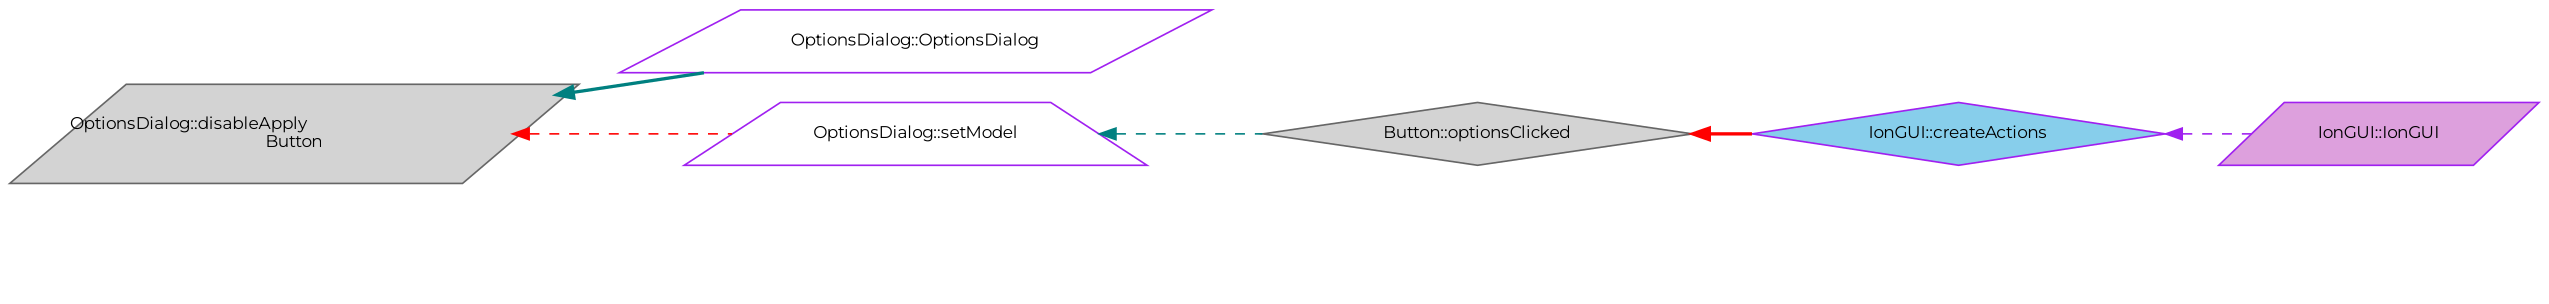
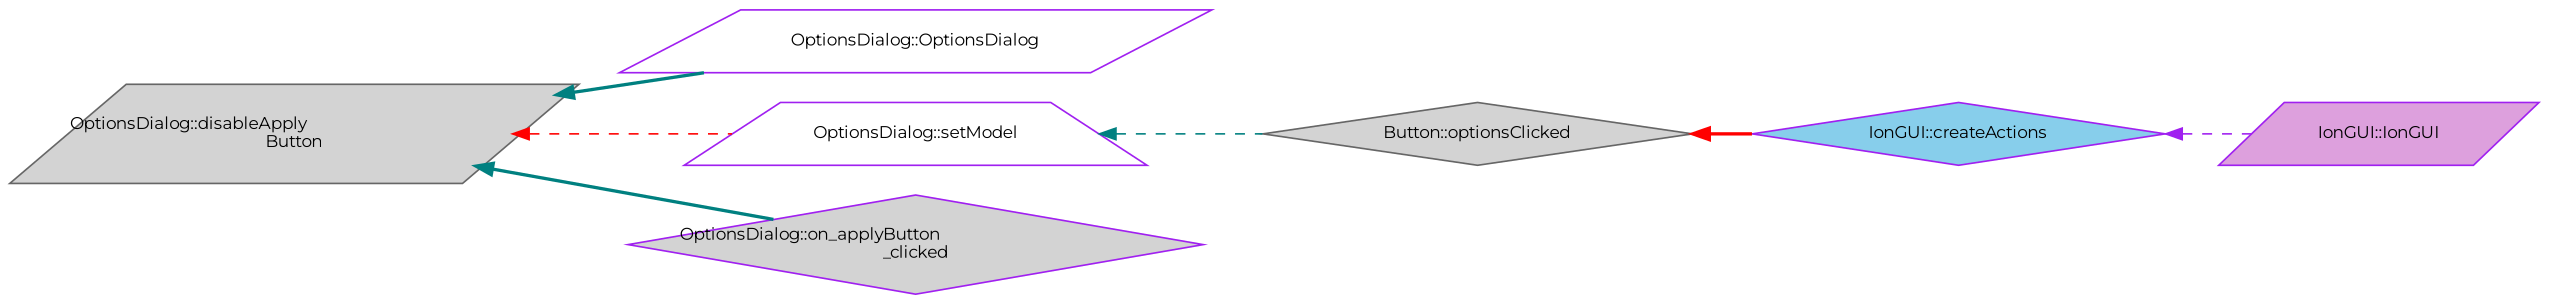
  digraph {
    fontname=Montserrat
    rankdir=LR
    node [color=purple fillcolor=lightgrey fontname=Montserrat fontsize=10 shape=parallelogram style=filled]
    edge [color=teal dir=back fontname=Montserrat fontsize=10 labelfontname=Helvetica labelfontsize=10 style=bold]
    n1 [color=gray40 fontcolor=black height=0.2 label="OptionsDialog::disableApply\lButton" width=0.4]
    n2 [fillcolor=white height=0.2 label="OptionsDialog::OptionsDialog" width=0.4]
    n3 [fillcolor=white height=0.2 label="OptionsDialog::setModel" shape=trapezium width=0.4]
+   n4 [height=0.2 label="OptionsDialog::on_applyButton\l_clicked" shape=diamond width=0.4]
    n5 [color=gray40 height=0.2 label="Button::optionsClicked" shape=diamond width=0.4]
    n6 [fillcolor=skyblue height=0.2 label="IonGUI::createActions" shape=diamond width=0.4]
    n7 [fillcolor=plum height=0.2 label="IonGUI::IonGUI" width=0.4]
    n1 -> n2
    n1 -> n3 [color=red style=dashed]
+   n1 -> n4
    n3 -> n5 [style=dashed]
    n5 -> n6 [color=red]
    n6 -> n7 [color=purple style=dashed]
  }
